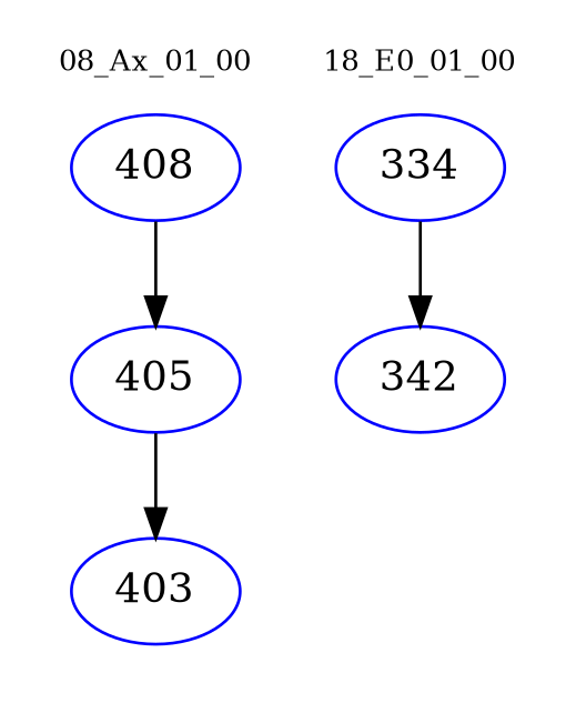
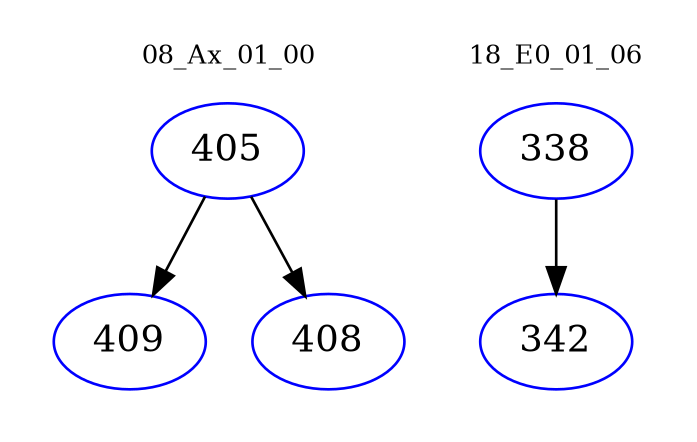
  digraph {
    node [color=blue]
    edge [color=black]
    n1 [label=405]
-   n2 [label=403]
+   n2 [label=409]
    n3 [label=408]
-   n4 [label=334]
+   n4 [label=338]
    n5 [label=342]
    subgraph cluster_1 {
      color=white
      fontsize=10
      label="08_Ax_01_00"
      n1
      n2
      n3
    }
    subgraph cluster_2 {
      color=white
      fontsize=10
-     label="18_E0_01_00"
+     label="18_E0_01_06"
      n4
      n5
    }
    n1 -> n2
-   n3 -> n1
+   n1 -> n3
    n4 -> n5
  }
